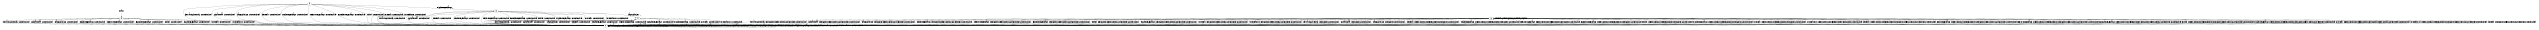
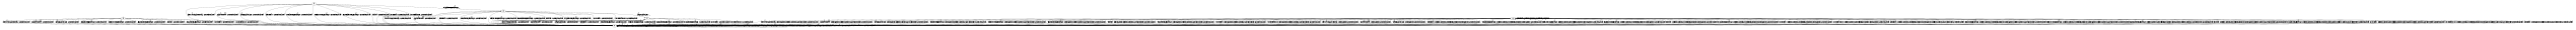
  digraph {
    configurations="1.0.0-TLS10|1.2.1-TLS10|1.3.0-TLS10|2.0.0-TLS10"
    node [feature="1.0.0-TLS10|1.2.1-TLS10|1.3.0-TLS10|2.0.0-TLS10"]
    edge [feature="1.0.0-TLS10|1.2.1-TLS10|1.3.0-TLS10|2.0.0-TLS10"]
-   __start0 [feature=True shape=none]
    b [feature=True]
    c
    d
    e
    f
    g
-   __start0 -> b [feature=""]
    b -> c [label="AlertWarningCloseNotify / ConnectionClosed"]
    b -> c [label="ApplicationData / ConnectionClosed"]
    b -> c [label="ChangeCipherSpec / ConnectionClosed"]
    b -> c [label="DHClientKeyExchange / ConnectionClosed"]
    b -> c [label="DHEServerKeyExchange / ConnectionClosed"]
    b -> c [label="ECDHClientKeyExchange / ConnectionClosed"]
    b -> c [label="Finished / ConnectionClosed"]
    b -> c [label="RSAClientKeyExchange / ConnectionClosed"]
    b -> c [label="ServerHello / ConnectionClosed"]
    b -> c [label="ServerHelloDone / ConnectionClosed"]
    c -> c [label="AlertWarningCloseNotify / ConnectionClosed"]
    c -> c [label="ApplicationData / ConnectionClosed"]
    c -> c [label="ChangeCipherSpec / ConnectionClosed"]
    c -> c [label="ClientHello / ConnectionClosed"]
    c -> c [label="DHClientKeyExchange / ConnectionClosed"]
    c -> c [label="DHEServerKeyExchange / ConnectionClosed"]
    c -> c [label="ECDHClientKeyExchange / ConnectionClosed"]
    c -> c [label="Finished / ConnectionClosed"]
    c -> c [label="RSAClientKeyExchange / ConnectionClosed"]
    c -> c [label="ServerHello / ConnectionClosed"]
    c -> c [label="ServerHelloDone / ConnectionClosed"]
    d -> c [label="AlertWarningCloseNotify / ConnectionClosed"]
    d -> c [label="ApplicationData / ConnectionClosed"]
    d -> c [label="ChangeCipherSpec / ConnectionClosed"]
    d -> c [label="ClientHello / ConnectionClosed"]
    d -> c [label="DHClientKeyExchange / ConnectionClosed"]
    d -> c [label="DHEServerKeyExchange / ConnectionClosed"]
    d -> c [label="ECDHClientKeyExchange / ConnectionClosed"]
    d -> c [label="Finished / ConnectionClosed"]
    d -> c [label="ServerHello / ConnectionClosed"]
    d -> c [label="ServerHelloDone / ConnectionClosed"]
    d -> e [label="RSAClientKeyExchange / -"]
    e -> c [label="AlertWarningCloseNotify / ConnectionClosed"]
    e -> c [label="ApplicationData / ConnectionClosed"]
    e -> c [label="ClientHello / ConnectionClosed"]
    e -> c [label="DHClientKeyExchange / ConnectionClosed"]
    e -> c [label="DHEServerKeyExchange / ConnectionClosed"]
    e -> c [label="ECDHClientKeyExchange / ConnectionClosed"]
    e -> c [label="Finished / ConnectionClosed"]
    e -> c [label="RSAClientKeyExchange / ConnectionClosed"]
    e -> c [label="ServerHello / ConnectionClosed"]
    e -> c [label="ServerHelloDone / ConnectionClosed"]
    e -> f [label="ChangeCipherSpec / -"]
    f -> c [label="AlertWarningCloseNotify / ConnectionClosed"]
    f -> c [label="ApplicationData / ConnectionClosed"]
    f -> c [label="ChangeCipherSpec / ConnectionClosed"]
    f -> c [label="ClientHello / ConnectionClosed"]
    f -> c [label="DHClientKeyExchange / ConnectionClosed"]
    f -> c [label="DHEServerKeyExchange / ConnectionClosed"]
    f -> c [label="ECDHClientKeyExchange / ConnectionClosed"]
    f -> c [label="RSAClientKeyExchange / ConnectionClosed"]
    f -> c [label="ServerHello / ConnectionClosed"]
    f -> c [label="ServerHelloDone / ConnectionClosed"]
    g -> c [feature="1.0.0-TLS10|1.2.1-TLS10|2.0.0-TLS10" label="AlertWarningCloseNotify / APPLICATION|ALERT_WARNING_CLOSE_NOTIFY|ConnectionClosed"]
    g -> c [feature="1.0.0-TLS10|1.2.1-TLS10|2.0.0-TLS10" label="ApplicationData / APPLICATION|ALERT_WARNING_CLOSE_NOTIFY|ConnectionClosed"]
    g -> c [feature="1.0.0-TLS10|1.2.1-TLS10|2.0.0-TLS10" label="ChangeCipherSpec / APPLICATION|ALERT_WARNING_CLOSE_NOTIFY|ConnectionClosed"]
    g -> c [feature="1.0.0-TLS10|2.0.0-TLS10" label="DHClientKeyExchange / APPLICATION|ALERT_WARNING_CLOSE_NOTIFY|ConnectionClosed"]
    g -> c [feature="1.0.0-TLS10|2.0.0-TLS10" label="DHEServerKeyExchange / APPLICATION|ALERT_WARNING_CLOSE_NOTIFY|ConnectionClosed"]
    g -> c [feature="1.0.0-TLS10|2.0.0-TLS10" label="ECDHClientKeyExchange / APPLICATION|ALERT_WARNING_CLOSE_NOTIFY|ConnectionClosed"]
    g -> c [feature="1.0.0-TLS10|2.0.0-TLS10" label="Finished / APPLICATION|ALERT_WARNING_CLOSE_NOTIFY|ConnectionClosed"]
    g -> c [feature="1.0.0-TLS10|2.0.0-TLS10" label="RSAClientKeyExchange / APPLICATION|ALERT_WARNING_CLOSE_NOTIFY|ConnectionClosed"]
    g -> c [feature="1.0.0-TLS10|2.0.0-TLS10" label="ServerHello / APPLICATION|ALERT_WARNING_CLOSE_NOTIFY|ConnectionClosed"]
    g -> c [feature="1.0.0-TLS10|2.0.0-TLS10" label="ServerHelloDone / APPLICATION|ALERT_WARNING_CLOSE_NOTIFY|ConnectionClosed"]
    g -> c [feature="1.3.0-TLS10" label="AlertWarningCloseNotify / APPLICATION|ConnectionClosed"]
    g -> c [feature="1.3.0-TLS10" label="ApplicationData / APPLICATION|ConnectionClosed"]
    g -> c [feature="1.3.0-TLS10" label="ChangeCipherSpec / APPLICATION|ConnectionClosed"]
    g -> c [feature="1.3.0-TLS10" label="ClientHello / ALERT_WARNING_NO_RENEGOTIATION|APPLICATION|ConnectionClosed"]
    g -> c [feature="1.3.0-TLS10" label="DHClientKeyExchange / ALERT_WARNING_NO_RENEGOTIATION|APPLICATION|ConnectionClosed"]
    g -> c [feature="1.3.0-TLS10" label="DHEServerKeyExchange / ALERT_WARNING_NO_RENEGOTIATION|APPLICATION|ConnectionClosed"]
    g -> c [feature="1.3.0-TLS10" label="ECDHClientKeyExchange / ALERT_WARNING_NO_RENEGOTIATION|APPLICATION|ConnectionClosed"]
    g -> c [feature="1.3.0-TLS10" label="Finished / ALERT_WARNING_NO_RENEGOTIATION|APPLICATION|ConnectionClosed"]
    g -> c [feature="1.3.0-TLS10" label="RSAClientKeyExchange / ALERT_WARNING_NO_RENEGOTIATION|APPLICATION|ConnectionClosed"]
    g -> c [feature="1.3.0-TLS10" label="ServerHello / ALERT_WARNING_NO_RENEGOTIATION|APPLICATION|ConnectionClosed"]
    g -> c [feature="1.3.0-TLS10" label="ServerHelloDone / ALERT_WARNING_NO_RENEGOTIATION|APPLICATION|ConnectionClosed"]
    g -> c [feature="1.2.1-TLS10" label="ClientHello / ALERT_WARNING_NO_RENEGOTIATION|APPLICATION|ALERT_WARNING_CLOSE_NOTIFY|ConnectionClosed"]
    g -> c [feature="1.2.1-TLS10" label="DHClientKeyExchange / ALERT_WARNING_NO_RENEGOTIATION|APPLICATION|ALERT_WARNING_CLOSE_NOTIFY|ConnectionClosed"]
    g -> c [feature="1.2.1-TLS10" label="DHEServerKeyExchange / ALERT_WARNING_NO_RENEGOTIATION|APPLICATION|ALERT_WARNING_CLOSE_NOTIFY|ConnectionClosed"]
    g -> c [feature="1.2.1-TLS10" label="ECDHClientKeyExchange / ALERT_WARNING_NO_RENEGOTIATION|APPLICATION|ALERT_WARNING_CLOSE_NOTIFY|ConnectionClosed"]
    g -> c [feature="1.2.1-TLS10" label="Finished / ALERT_WARNING_NO_RENEGOTIATION|APPLICATION|ALERT_WARNING_CLOSE_NOTIFY|ConnectionClosed"]
    g -> c [feature="1.2.1-TLS10" label="RSAClientKeyExchange / ALERT_WARNING_NO_RENEGOTIATION|APPLICATION|ALERT_WARNING_CLOSE_NOTIFY|ConnectionClosed"]
    g -> c [feature="1.2.1-TLS10" label="ServerHello / ALERT_WARNING_NO_RENEGOTIATION|APPLICATION|ALERT_WARNING_CLOSE_NOTIFY|ConnectionClosed"]
    g -> c [feature="1.2.1-TLS10" label="ServerHelloDone / ALERT_WARNING_NO_RENEGOTIATION|APPLICATION|ALERT_WARNING_CLOSE_NOTIFY|ConnectionClosed"]
    g -> c [feature="1.0.0-TLS10" label="ClientHello / APPLICATION|ALERT_WARNING_CLOSE_NOTIFY|ConnectionClosed"]
    g -> g [feature="2.0.0-TLS10" label="ClientHello / ALERT_WARNING_NO_RENEGOTIATION"]
  }
